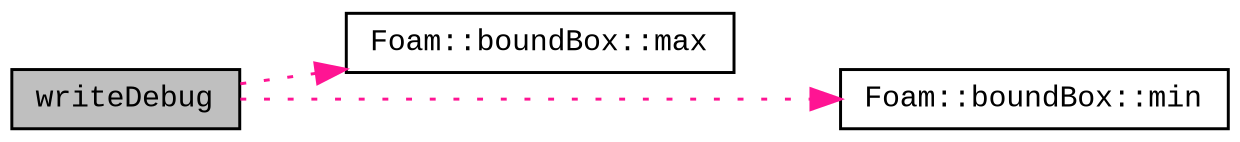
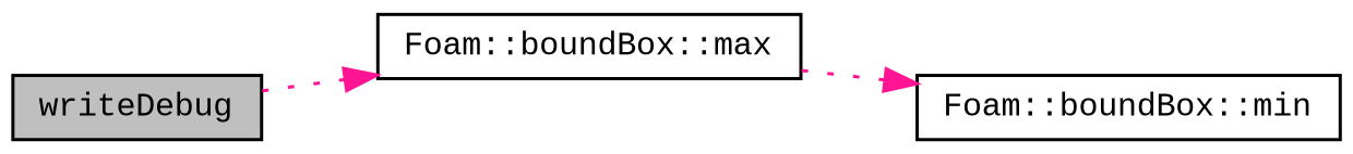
  digraph {
    fontname="Liberation Mono"
    rankdir=LR
    node [color=black fontname="Liberation Mono" fontsize=10 shape=record]
    edge [arrowhead=normal color=deeppink fontname="Liberation Mono" fontsize=10 labelfontname=Helvetica labelfontsize=10 style=dotted]
    n1 [fillcolor=grey75 fontcolor=black height=0.2 label=writeDebug style=filled width=0.4]
    n2 [height=0.2 label="Foam::boundBox::max" width=0.4]
    n3 [height=0.2 label="Foam::boundBox::min" width=0.4]
    n1 -> n2
-   n1 -> n3
+   n2 -> n3
  }
